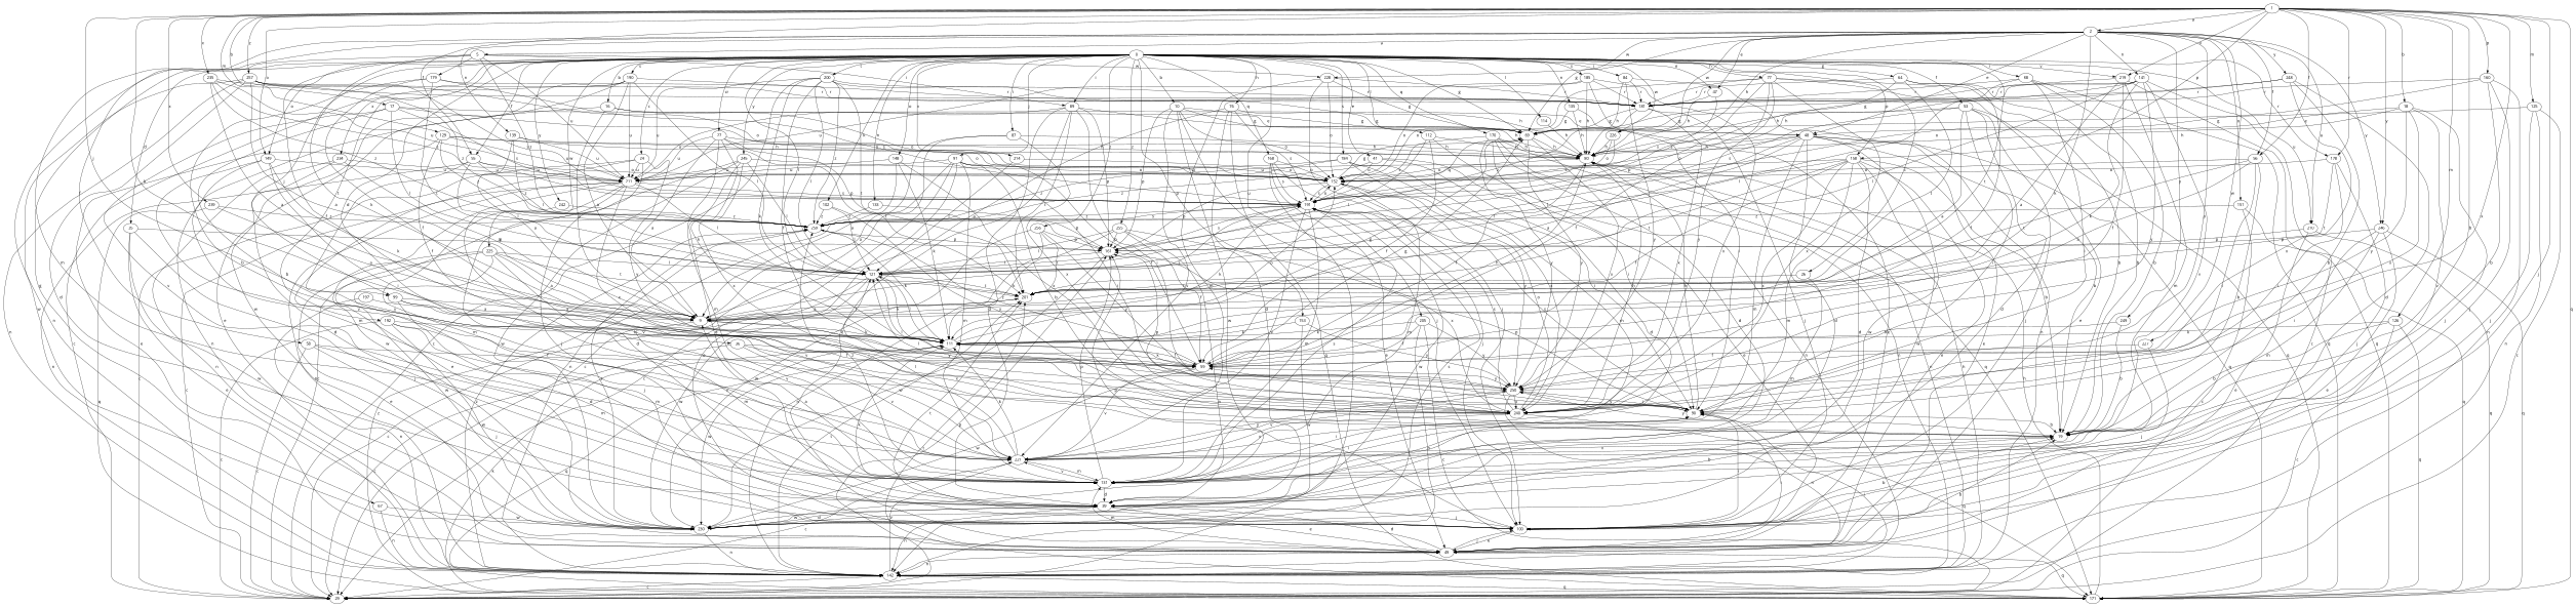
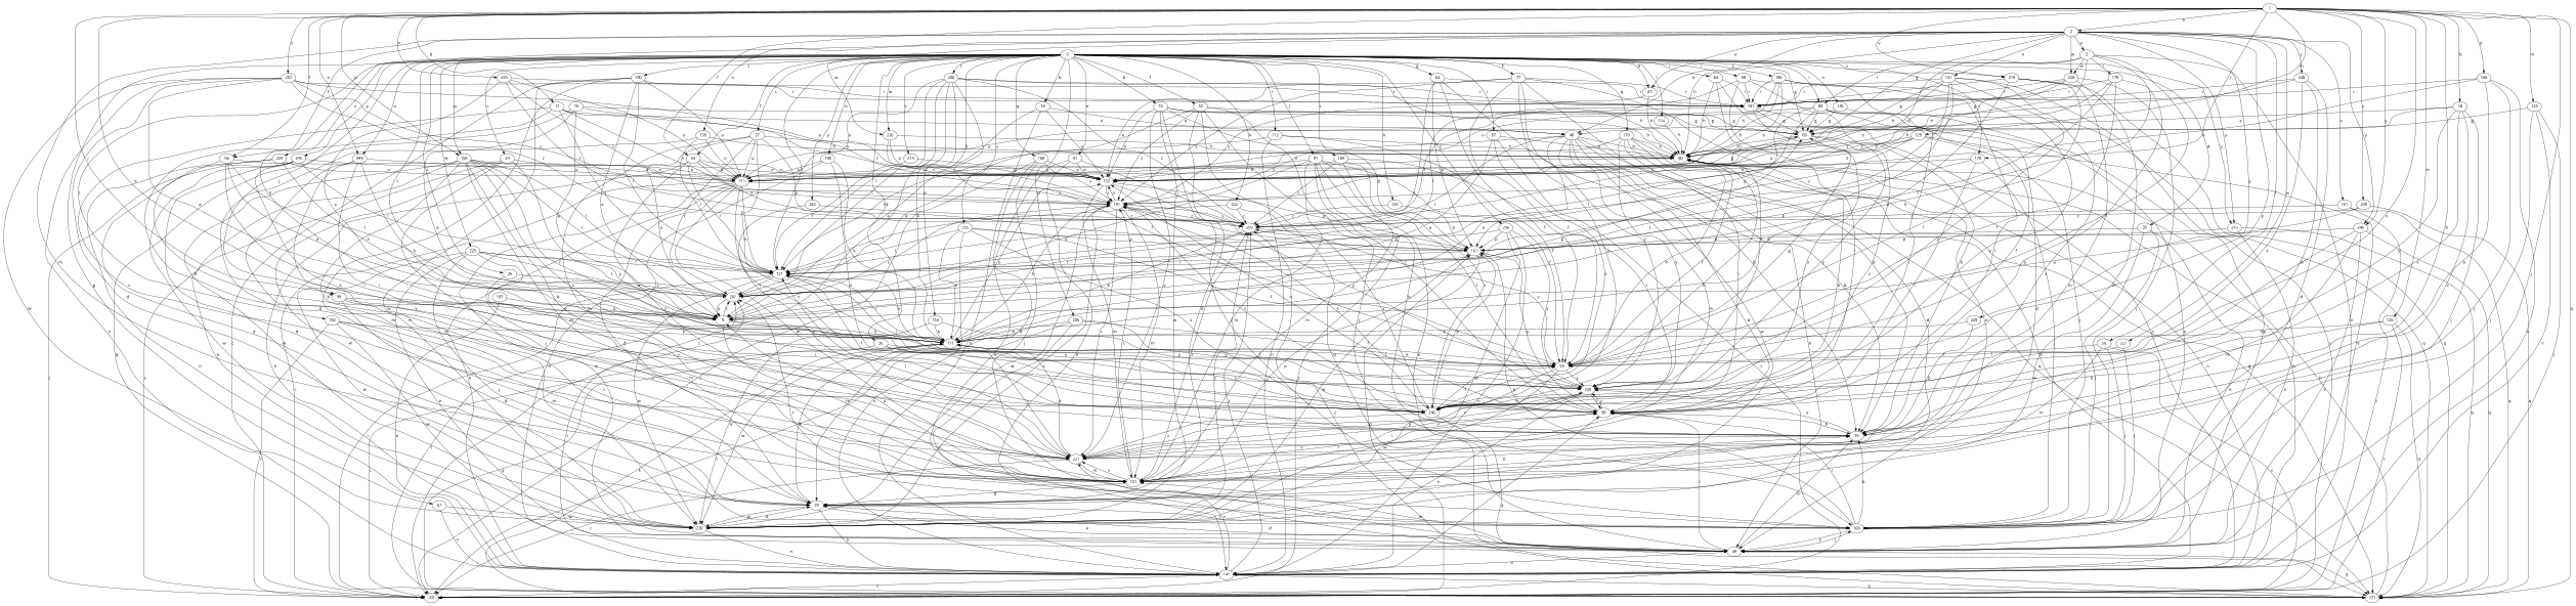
  strict digraph {
    fontname="Open Sans"
    node [fontname="Open Sans"]
    edge [fontname="Open Sans"]
    0
    10
    16
    24
    26
    27
    35
    36
    41
    47
    53
    55
    64
    67
    69
    76
    77
    84
    87
    88
    89
    91
    99
    102
    112
    114
    121
    133
    135
    148
-   149
+   149 [label=849]
    153
    158
    168
    170
    178
    184
    185
    190
    192
    200
    201
    205
    210
    214
    219
    225
    226
    234
    242
    245
    255
    256
    100
    80
    152
    161
    221
    230
    48
    142
    9
    250
    211
    29
    131
    111
    49
    240
    59
    259
    39
    191
    171
    90
    19
    181
    197
    1
    2
    17
    18
    56
    125
    126
    129
    160
    235
    239
    246
    257
    5
    58
    139
    141
    151
    227
    228
    248
    249
    179
    0 -> 10 [label=b]
    0 -> 16 [label=b]
    0 -> 24 [label=c]
    0 -> 26 [label=c]
    0 -> 27 [label=c]
    0 -> 35 [label=d]
    0 -> 36 [label=d]
    0 -> 41 [label=e]
    0 -> 47 [label=e]
    0 -> 53 [label=f]
    0 -> 55 [label=f]
    0 -> 64 [label=g]
    0 -> 67 [label=g]
    0 -> 69 [label=g]
-   0 -> 76 [label=h]
    0 -> 77 [label=h]
    0 -> 84 [label=i]
    0 -> 87 [label=i]
    0 -> 88 [label=i]
    0 -> 89 [label=i]
    0 -> 91 [label=j]
    0 -> 99 [label=j]
    0 -> 102 [label=k]
    0 -> 112 [label=l]
    0 -> 114 [label=l]
    0 -> 121 [label=l]
    0 -> 133 [label=n]
    0 -> 135 [label=n]
    0 -> 148 [label=o]
    0 -> 149 [label=o]
    0 -> 153 [label=p]
    0 -> 158 [label=p]
    0 -> 168 [label=q]
    0 -> 170 [label=q]
    0 -> 178 [label=r]
    0 -> 184 [label=s]
    0 -> 185 [label=s]
    0 -> 190 [label=s]
    0 -> 192 [label=t]
    0 -> 200 [label=t]
    0 -> 201 [label=t]
    0 -> 205 [label=u]
    0 -> 210 [label=u]
    0 -> 214 [label=v]
    0 -> 219 [label=v]
    0 -> 225 [label=w]
    0 -> 226 [label=w]
    0 -> 234 [label=x]
    0 -> 242 [label=y]
    0 -> 245 [label=y]
    0 -> 255 [label=z]
    0 -> 256 [label=z]
    10 -> 69 [label=g]
    10 -> 100 [label=j]
    10 -> 80 [label=h]
    10 -> 152 [label=o]
    10 -> 161 [label=p]
    10 -> 221 [label=v]
    10 -> 230 [label=w]
    16 -> 152 [label=o]
    16 -> 48 [label=e]
    16 -> 142 [label=n]
    16 -> 9 [label=a]
    24 -> 100 [label=j]
    24 -> 230 [label=w]
    24 -> 250 [label=y]
    24 -> 211 [label=u]
    24 -> 29 [label=c]
    26 -> 201 [label=t]
    26 -> 131 [label=m]
    27 -> 201 [label=t]
    27 -> 80 [label=h]
    27 -> 161 [label=p]
    27 -> 9 [label=a]
    27 -> 211 [label=u]
    27 -> 131 [label=m]
    27 -> 111 [label=k]
    35 -> 100 [label=j]
    35 -> 161 [label=p]
    35 -> 230 [label=w]
    35 -> 49 [label=e]
    36 -> 221 [label=v]
    36 -> 29 [label=c]
    36 -> 240 [label=x]
    36 -> 59 [label=f]
    41 -> 152 [label=o]
    41 -> 49 [label=e]
    41 -> 259 [label=z]
    41 -> 39 [label=d]
    47 -> 80 [label=h]
    47 -> 191 [label=s]
    53 -> 69 [label=g]
    53 -> 100 [label=j]
    53 -> 9 [label=a]
    53 -> 39 [label=d]
    53 -> 191 [label=s]
    53 -> 171 [label=q]
    53 -> 90 [label=i]
    55 -> 121 [label=l]
    55 -> 152 [label=o]
    55 -> 221 [label=v]
    55 -> 142 [label=n]
    55 -> 211 [label=u]
    55 -> 259 [label=z]
    64 -> 201 [label=t]
    64 -> 161 [label=p]
    64 -> 59 [label=f]
    64 -> 19 [label=b]
    64 -> 181 [label=r]
    67 -> 230 [label=w]
    67 -> 142 [label=n]
    69 -> 80 [label=h]
    69 -> 250 [label=y]
    69 -> 240 [label=x]
-   69 -> 191 [label=q]
+   69 -> 191 [label=s]
    76 -> 69 [label=g]
    76 -> 9 [label=a]
    76 -> 39 [label=d]
    76 -> 191 [label=s]
    76 -> 171 [label=q]
    77 -> 152 [label=o]
    77 -> 250 [label=y]
    77 -> 49 [label=e]
    77 -> 240 [label=x]
    77 -> 59 [label=f]
    77 -> 191 [label=s]
    77 -> 19 [label=b]
    77 -> 181 [label=r]
    84 -> 80 [label=h]
    84 -> 142 [label=n]
    84 -> 250 [label=y]
    84 -> 181 [label=r]
    87 -> 80 [label=h]
    87 -> 9 [label=a]
    87 -> 29 [label=c]
    87 -> 240 [label=x]
    88 -> 121 [label=l]
    88 -> 171 [label=q]
    88 -> 90 [label=i]
    88 -> 19 [label=b]
    88 -> 181 [label=r]
    89 -> 69 [label=g]
    89 -> 201 [label=t]
    89 -> 161 [label=p]
    89 -> 211 [label=u]
    89 -> 49 [label=e]
    89 -> 39 [label=d]
    89 -> 90 [label=i]
    91 -> 9 [label=a]
    91 -> 211 [label=u]
    91 -> 29 [label=c]
    91 -> 131 [label=m]
    91 -> 49 [label=e]
    91 -> 59 [label=f]
    91 -> 90 [label=i]
    91 -> 19 [label=b]
    99 -> 221 [label=v]
    99 -> 9 [label=a]
    99 -> 39 [label=d]
    99 -> 90 [label=i]
    102 -> 121 [label=l]
    102 -> 240 [label=x]
    102 -> 259 [label=z]
    112 -> 121 [label=l]
    112 -> 80 [label=h]
    112 -> 142 [label=n]
    112 -> 59 [label=f]
    114 -> 80 [label=h]
    121 -> 201 [label=t]
    121 -> 230 [label=w]
    121 -> 29 [label=c]
    121 -> 111 [label=k]
    133 -> 161 [label=p]
    133 -> 259 [label=z]
    135 -> 69 [label=g]
    135 -> 80 [label=h]
    135 -> 49 [label=e]
    148 -> 142 [label=n]
    148 -> 211 [label=u]
    148 -> 111 [label=k]
    148 -> 240 [label=x]
    149 -> 221 [label=v]
    149 -> 211 [label=u]
    149 -> 131 [label=m]
    149 -> 111 [label=k]
    149 -> 90 [label=i]
    153 -> 230 [label=w]
    153 -> 250 [label=y]
    153 -> 111 [label=k]
    158 -> 121 [label=l]
    158 -> 201 [label=t]
    158 -> 230 [label=w]
    158 -> 211 [label=u]
    158 -> 131 [label=m]
    158 -> 49 [label=e]
    158 -> 240 [label=x]
    158 -> 59 [label=f]
    158 -> 39 [label=d]
    158 -> 19 [label=b]
    168 -> 100 [label=j]
    168 -> 152 [label=o]
    168 -> 29 [label=c]
    168 -> 49 [label=e]
    168 -> 191 [label=s]
    170 -> 80 [label=h]
    170 -> 142 [label=n]
    170 -> 250 [label=y]
    170 -> 39 [label=d]
    170 -> 191 [label=s]
    170 -> 171 [label=q]
    170 -> 90 [label=i]
    178 -> 201 [label=t]
    178 -> 100 [label=j]
    178 -> 152 [label=o]
    178 -> 90 [label=i]
    184 -> 211 [label=u]
    184 -> 131 [label=m]
    184 -> 240 [label=x]
    184 -> 259 [label=z]
    184 -> 90 [label=i]
    185 -> 80 [label=h]
    185 -> 152 [label=o]
    185 -> 211 [label=u]
    185 -> 240 [label=x]
    185 -> 90 [label=i]
    185 -> 181 [label=r]
    190 -> 121 [label=l]
    190 -> 230 [label=w]
    190 -> 9 [label=a]
    190 -> 211 [label=u]
    190 -> 29 [label=c]
    190 -> 49 [label=e]
    190 -> 181 [label=r]
    192 -> 221 [label=v]
    192 -> 230 [label=w]
    192 -> 29 [label=c]
    192 -> 131 [label=m]
    192 -> 111 [label=k]
    200 -> 121 [label=l]
    200 -> 201 [label=t]
    200 -> 80 [label=h]
    200 -> 211 [label=u]
    200 -> 29 [label=c]
    200 -> 111 [label=k]
    200 -> 59 [label=f]
    200 -> 259 [label=z]
    200 -> 181 [label=r]
    201 -> 9 [label=a]
    205 -> 142 [label=n]
    205 -> 250 [label=y]
    205 -> 29 [label=c]
    205 -> 111 [label=k]
    205 -> 59 [label=f]
    210 -> 161 [label=p]
    210 -> 49 [label=e]
    210 -> 171 [label=q]
    214 -> 121 [label=l]
    214 -> 152 [label=o]
    219 -> 9 [label=a]
    219 -> 131 [label=m]
    219 -> 59 [label=f]
    219 -> 171 [label=q]
    219 -> 181 [label=r]
    225 -> 121 [label=l]
    225 -> 201 [label=t]
    225 -> 100 [label=j]
    225 -> 221 [label=v]
    225 -> 230 [label=w]
    225 -> 9 [label=a]
    225 -> 49 [label=e]
    226 -> 80 [label=h]
    226 -> 152 [label=o]
    226 -> 191 [label=s]
    234 -> 142 [label=n]
    234 -> 9 [label=a]
    234 -> 211 [label=u]
    234 -> 39 [label=d]
    242 -> 221 [label=v]
    242 -> 259 [label=z]
    245 -> 121 [label=l]
    245 -> 152 [label=o]
    245 -> 230 [label=w]
    245 -> 29 [label=c]
    245 -> 240 [label=x]
    245 -> 39 [label=d]
    255 -> 121 [label=l]
    255 -> 161 [label=p]
    255 -> 142 [label=n]
    255 -> 111 [label=k]
    255 -> 240 [label=x]
    255 -> 59 [label=f]
    256 -> 201 [label=t]
    256 -> 161 [label=p]
    256 -> 230 [label=w]
    256 -> 142 [label=n]
    256 -> 250 [label=y]
    100 -> 201 [label=t]
    100 -> 161 [label=p]
    100 -> 49 [label=e]
    100 -> 90 [label=i]
    100 -> 19 [label=b]
    80 -> 152 [label=o]
    80 -> 142 [label=n]
    80 -> 59 [label=f]
    152 -> 69 [label=g]
    152 -> 161 [label=p]
    152 -> 250 [label=y]
    152 -> 131 [label=m]
    152 -> 191 [label=s]
    161 -> 121 [label=l]
    161 -> 230 [label=w]
    161 -> 191 [label=s]
    221 -> 121 [label=l]
    221 -> 250 [label=y]
    221 -> 29 [label=c]
    221 -> 131 [label=m]
    221 -> 111 [label=k]
    221 -> 90 [label=i]
    230 -> 142 [label=n]
    230 -> 259 [label=z]
    230 -> 39 [label=d]
    230 -> 191 [label=s]
    48 -> 121 [label=l]
    48 -> 80 [label=h]
    48 -> 152 [label=o]
    48 -> 230 [label=w]
    48 -> 9 [label=a]
    48 -> 131 [label=m]
    48 -> 49 [label=e]
    48 -> 39 [label=d]
    48 -> 171 [label=q]
    48 -> 19 [label=b]
    142 -> 201 [label=t]
    142 -> 80 [label=h]
    142 -> 221 [label=v]
    142 -> 29 [label=c]
    142 -> 259 [label=z]
    142 -> 171 [label=q]
    142 -> 90 [label=i]
    9 -> 201 [label=t]
    9 -> 250 [label=y]
    9 -> 131 [label=m]
    9 -> 111 [label=k]
    9 -> 191 [label=s]
    250 -> 121 [label=l]
    250 -> 221 [label=v]
    250 -> 142 [label=n]
    250 -> 240 [label=x]
    250 -> 90 [label=i]
    211 -> 121 [label=l]
    211 -> 142 [label=n]
    211 -> 29 [label=c]
    211 -> 131 [label=m]
    211 -> 49 [label=e]
    211 -> 240 [label=x]
    211 -> 39 [label=d]
    211 -> 191 [label=s]
    29 -> 161 [label=p]
    131 -> 161 [label=p]
    131 -> 221 [label=v]
    131 -> 9 [label=a]
    131 -> 259 [label=z]
    131 -> 39 [label=d]
    131 -> 191 [label=s]
    131 -> 90 [label=i]
    131 -> 19 [label=b]
    111 -> 69 [label=g]
    111 -> 121 [label=l]
    111 -> 152 [label=o]
    111 -> 230 [label=w]
    111 -> 59 [label=f]
    111 -> 171 [label=q]
    49 -> 100 [label=j]
    49 -> 142 [label=n]
    49 -> 131 [label=m]
    49 -> 39 [label=d]
    49 -> 171 [label=q]
    49 -> 90 [label=i]
    49 -> 19 [label=b]
    240 -> 121 [label=l]
    240 -> 80 [label=h]
    240 -> 152 [label=o]
    240 -> 161 [label=p]
    240 -> 221 [label=v]
    240 -> 59 [label=f]
    240 -> 191 [label=s]
    240 -> 171 [label=q]
    59 -> 69 [label=g]
    59 -> 80 [label=h]
    59 -> 221 [label=v]
    59 -> 230 [label=w]
    59 -> 250 [label=y]
    59 -> 111 [label=k]
    59 -> 259 [label=z]
    259 -> 161 [label=p]
    259 -> 111 [label=k]
    259 -> 191 [label=s]
    39 -> 100 [label=j]
    39 -> 230 [label=w]
    39 -> 142 [label=n]
    39 -> 111 [label=k]
    39 -> 49 [label=e]
    191 -> 152 [label=o]
    191 -> 221 [label=v]
    191 -> 230 [label=w]
    191 -> 131 [label=m]
    191 -> 111 [label=k]
    191 -> 259 [label=z]
    171 -> 201 [label=t]
    171 -> 80 [label=h]
    171 -> 111 [label=k]
    171 -> 259 [label=z]
    90 -> 80 [label=h]
    90 -> 161 [label=p]
    90 -> 250 [label=y]
    90 -> 191 [label=s]
    90 -> 19 [label=b]
    19 -> 221 [label=v]
    19 -> 250 [label=y]
    181 -> 69 [label=g]
    181 -> 100 [label=j]
    181 -> 240 [label=x]
    181 -> 259 [label=z]
    197 -> 142 [label=n]
    197 -> 9 [label=a]
    1 -> 55 [label=f]
    1 -> 99 [label=j]
    1 -> 149 [label=o]
    1 -> 158 [label=p]
    1 -> 178 [label=r]
    1 -> 219 [label=v]
    1 -> 100 [label=j]
    1 -> 111 [label=k]
    1 -> 240 [label=x]
    1 -> 171 [label=q]
    1 -> 19 [label=b]
    1 -> 2 [label=a]
    1 -> 17 [label=b]
    1 -> 18 [label=b]
    1 -> 56 [label=f]
    1 -> 125 [label=m]
    1 -> 126 [label=m]
    1 -> 129 [label=m]
    1 -> 160 [label=p]
    1 -> 235 [label=x]
    1 -> 239 [label=x]
    1 -> 246 [label=y]
    1 -> 257 [label=z]
    2 -> 47 [label=e]
    2 -> 69 [label=g]
    2 -> 210 [label=u]
    2 -> 226 [label=w]
    2 -> 80 [label=h]
    2 -> 48 [label=e]
    2 -> 250 [label=y]
    2 -> 131 [label=m]
    2 -> 111 [label=k]
    2 -> 56 [label=f]
    2 -> 246 [label=y]
    2 -> 5 [label=a]
    2 -> 58 [label=f]
    2 -> 139 [label=n]
    2 -> 141 [label=n]
    2 -> 151 [label=o]
    2 -> 227 [label=w]
    2 -> 228 [label=w]
    2 -> 248 [label=y]
    2 -> 249 [label=y]
    17 -> 121 [label=l]
    17 -> 152 [label=o]
    17 -> 221 [label=v]
    17 -> 48 [label=e]
    17 -> 191 [label=s]
    17 -> 19 [label=b]
    18 -> 100 [label=j]
    18 -> 80 [label=h]
    18 -> 221 [label=v]
    18 -> 48 [label=e]
    18 -> 250 [label=y]
    18 -> 240 [label=x]
    56 -> 201 [label=t]
    56 -> 152 [label=o]
    56 -> 9 [label=a]
    56 -> 90 [label=i]
    56 -> 19 [label=b]
    125 -> 69 [label=g]
    125 -> 100 [label=j]
    125 -> 142 [label=n]
    125 -> 29 [label=c]
    126 -> 29 [label=c]
    126 -> 111 [label=k]
    126 -> 171 [label=q]
    126 -> 19 [label=b]
    129 -> 80 [label=h]
    129 -> 152 [label=o]
    129 -> 211 [label=u]
    129 -> 49 [label=e]
    129 -> 59 [label=f]
    129 -> 259 [label=z]
    160 -> 100 [label=j]
    160 -> 152 [label=o]
    160 -> 142 [label=n]
    160 -> 19 [label=b]
    160 -> 181 [label=r]
    235 -> 9 [label=a]
    235 -> 211 [label=u]
    235 -> 259 [label=z]
    235 -> 191 [label=s]
    235 -> 181 [label=r]
    239 -> 9 [label=a]
    239 -> 259 [label=z]
    239 -> 171 [label=q]
    246 -> 161 [label=p]
    246 -> 131 [label=m]
    246 -> 49 [label=e]
    246 -> 171 [label=q]
    246 -> 90 [label=i]
    257 -> 152 [label=o]
    257 -> 230 [label=w]
    257 -> 142 [label=n]
    257 -> 9 [label=a]
    257 -> 259 [label=z]
    257 -> 39 [label=d]
    257 -> 191 [label=s]
    257 -> 181 [label=r]
    5 -> 89 [label=i]
    5 -> 142 [label=n]
    5 -> 211 [label=u]
    5 -> 111 [label=k]
    5 -> 59 [label=f]
    5 -> 259 [label=z]
    5 -> 228 [label=w]
    5 -> 179 [label=r]
    58 -> 100 [label=j]
    58 -> 29 [label=c]
    58 -> 131 [label=m]
    58 -> 59 [label=f]
    139 -> 121 [label=l]
    139 -> 80 [label=h]
    139 -> 9 [label=a]
    139 -> 211 [label=u]
    141 -> 69 [label=g]
    141 -> 121 [label=l]
    141 -> 80 [label=h]
    141 -> 221 [label=v]
    141 -> 250 [label=y]
    141 -> 29 [label=c]
    141 -> 111 [label=k]
    141 -> 181 [label=r]
    151 -> 29 [label=c]
    151 -> 259 [label=z]
    151 -> 171 [label=q]
    227 -> 100 [label=j]
    227 -> 59 [label=f]
    228 -> 69 [label=g]
    228 -> 100 [label=j]
    228 -> 152 [label=o]
    228 -> 131 [label=m]
    228 -> 181 [label=r]
    248 -> 80 [label=h]
    248 -> 240 [label=x]
    248 -> 39 [label=d]
    248 -> 19 [label=b]
    248 -> 181 [label=r]
    249 -> 111 [label=k]
    249 -> 19 [label=b]
    179 -> 201 [label=t]
    179 -> 59 [label=f]
    179 -> 191 [label=s]
    179 -> 19 [label=b]
    179 -> 181 [label=r]
  }
